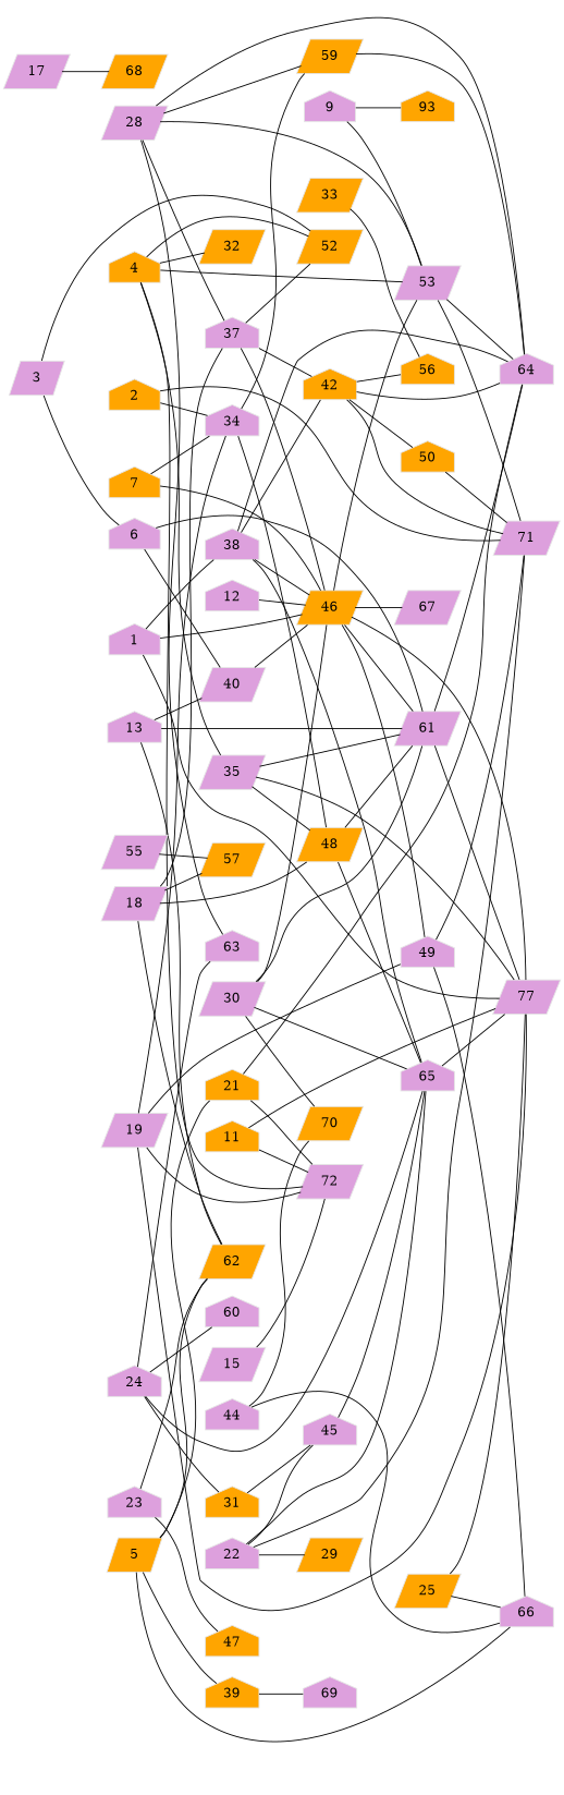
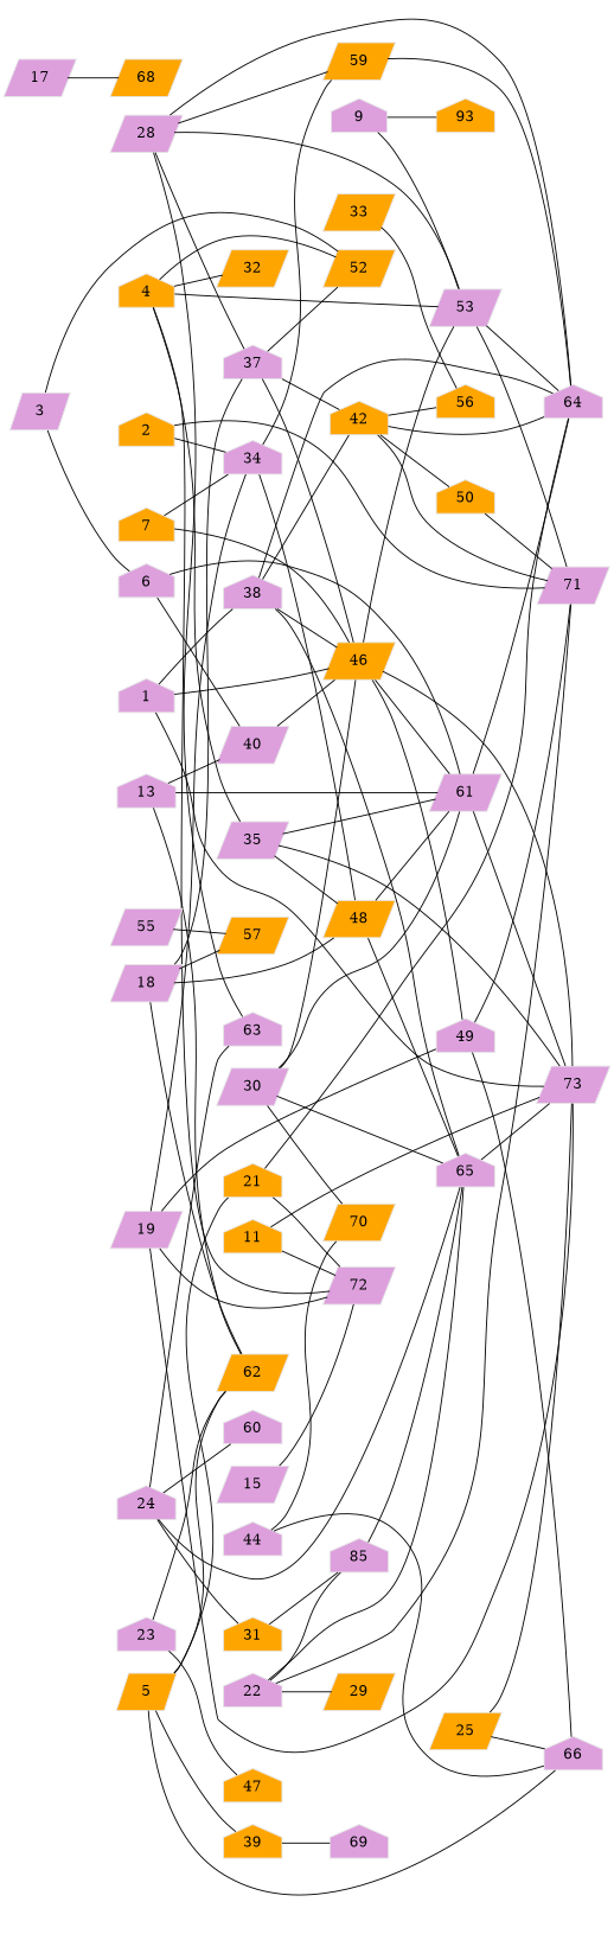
  graph {
    rankdir=LR
    node [color=gray90 fillcolor=plum shape=house style=filled]
    edge [weight=1.0]
    1
    38
    46 [fillcolor=orange shape=parallelogram]
-   73 [shape=parallelogram label=77]
+   73 [shape=parallelogram]
    64
    65
    42 [fillcolor=orange]
    53 [shape=parallelogram]
    61 [shape=parallelogram]
    49
-   67 [shape=parallelogram]
    2 [fillcolor=orange]
    34
    71 [shape=parallelogram]
    48 [fillcolor=orange shape=parallelogram]
    59 [fillcolor=orange shape=parallelogram]
    3 [shape=parallelogram]
    6
    52 [fillcolor=orange shape=parallelogram]
    40 [shape=parallelogram]
    4 [fillcolor=orange]
    32 [fillcolor=orange shape=parallelogram]
    35 [shape=parallelogram]
    72 [shape=parallelogram]
    5 [fillcolor=orange shape=parallelogram]
    21 [fillcolor=orange]
    39 [fillcolor=orange]
    62 [fillcolor=orange shape=parallelogram]
    66
    69
    7 [fillcolor=orange]
    9
    n33 [fillcolor=orange label=93]
    11 [fillcolor=orange]
-   12
    13
    15 [shape=parallelogram]
    17 [shape=parallelogram]
    68 [fillcolor=orange shape=parallelogram]
    18 [shape=parallelogram]
    37
    n42 [fillcolor=orange label=57 shape=parallelogram]
    19 [shape=parallelogram]
    22
    29 [fillcolor=orange shape=parallelogram]
-   45
+   45 [label=85]
    23
    47 [fillcolor=orange]
    24
    31 [fillcolor=orange]
    60
    63
    25 [fillcolor=orange shape=parallelogram]
    28 [shape=parallelogram]
    30 [shape=parallelogram]
    70 [fillcolor=orange shape=parallelogram]
    33 [fillcolor=orange shape=parallelogram]
    56 [fillcolor=orange]
    50 [fillcolor=orange]
    44
    55 [shape=parallelogram]
    1 -- 38
    1 -- 46
    1 -- 73
    38 -- 46 [weight=2.0]
    38 -- 64
    38 -- 65
    38 -- 42
    46 -- 73 [weight=2.0]
    46 -- 53
    46 -- 61 [weight=2.0]
    46 -- 49
-   46 -- 67
    65 -- 73
    42 -- 64
    42 -- 71
    42 -- 56
    42 -- 50
    53 -- 64
    53 -- 71
    61 -- 73
    61 -- 64
    49 -- 71
    49 -- 66
    2 -- 34
    2 -- 71
    34 -- 48
    34 -- 59 [weight=2.0]
    48 -- 65
    48 -- 61
    59 -- 64
    3 -- 6
    3 -- 52
    6 -- 61
    6 -- 40
    40 -- 46
    4 -- 53
    4 -- 52 [weight=2.0]
    4 -- 32
    4 -- 35
    4 -- 72
    35 -- 73
    35 -- 61
    35 -- 48
    5 -- 21
    5 -- 39
    5 -- 62
    5 -- 66
    21 -- 64 [weight=2.0]
    21 -- 72
    39 -- 69
    7 -- 46 [weight=2.0]
    7 -- 34
    9 -- 53
    9 -- n33
    11 -- 73
    11 -- 72
-   12 -- 46
    13 -- 61
    13 -- 40
    13 -- 62
    15 -- 72
    17 -- 68
    18 -- 48
    18 -- 62
    18 -- 37
    18 -- n42
    37 -- 46 [weight=2.0]
    37 -- 42
    37 -- 52
    19 -- 73
    19 -- 49
    19 -- 34
    19 -- 72
    22 -- 65
    22 -- 71 [weight=2.0]
    22 -- 29
    22 -- 45
    45 -- 65
    23 -- 62
    23 -- 47
    24 -- 65
    24 -- 31
    24 -- 60
    24 -- 63
    31 -- 45
    25 -- 73
    25 -- 66
    28 -- 64
    28 -- 53
    28 -- 59
    28 -- 37
    28 -- 63
    30 -- 46
    30 -- 65
    30 -- 61
    30 -- 70
    33 -- 56
    50 -- 71
    44 -- 66
    44 -- 70
    55 -- n42
  }
